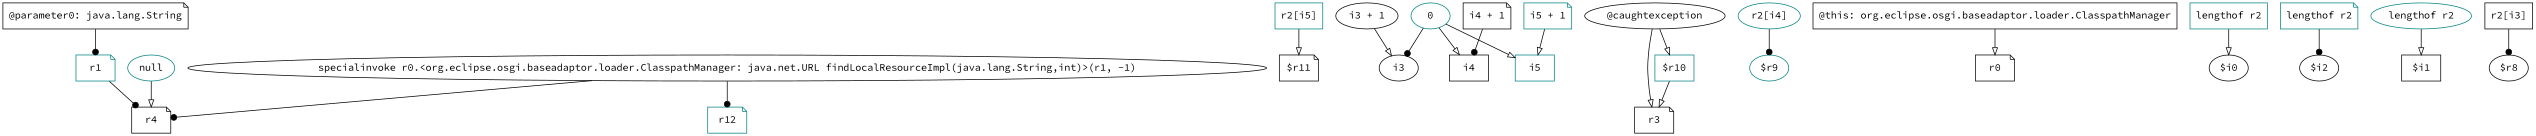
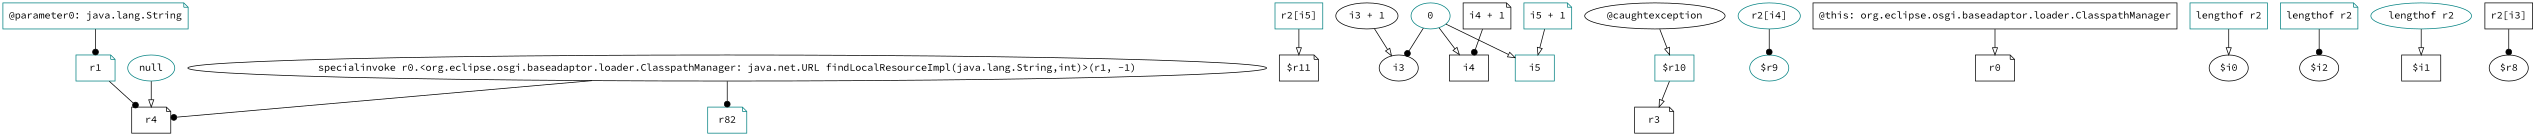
  digraph {
    fontname="Source Code Pro"
    node [color=black fontname="Source Code Pro" shape=ellipse]
    edge [arrowhead=onormal fontname="Source Code Pro"]
-   n1 [label="@parameter0: java.lang.String" shape=note]
+   n1 [color=teal label="@parameter0: java.lang.String" shape=note]
    n2 [color=teal label=r1 shape=note]
    n3 [label=r4 shape=note]
    n4 [color=teal label=null]
-   n5 [color=teal label=r12 shape=note]
+   n5 [color=teal label=r82 shape=note]
    n6 [color=teal label="r2[i5]" shape=box]
    n7 [label="$r11" shape=note]
    n8 [label="i3 + 1"]
    n9 [label=i3]
    n10 [label="@caughtexception"]
    n11 [label=r3 shape=note]
    n12 [color=teal label="$r10" shape=box]
    n13 [color=teal label="r2[i4]"]
    n14 [color=teal label="$r9"]
    n15 [label="@this: org.eclipse.osgi.baseadaptor.loader.ClasspathManager" shape=box]
    n16 [label=r0 shape=note]
    n17 [color=teal label="lengthof r2" shape=box]
    n18 [label="$i0"]
    n19 [color=teal label="lengthof r2" shape=note]
    n20 [label="$i2"]
    n21 [label="specialinvoke r0.<org.eclipse.osgi.baseadaptor.loader.ClasspathManager: java.net.URL findLocalResourceImpl(java.lang.String,int)>(r1, -1)"]
    n22 [color=teal label=0]
    n23 [label=i4 shape=box]
    n24 [color=teal label=i5 shape=box]
    n25 [color=teal label="lengthof r2"]
    n26 [label="$i1" shape=box]
    n27 [color=teal label="i5 + 1" shape=note]
    n28 [label="i4 + 1" shape=note]
    n29 [label="r2[i3]" shape=box]
    n30 [label="$r8"]
    n1 -> n2 [arrowhead=dot]
    n2 -> n3 [arrowhead=dot]
    n4 -> n3
    n6 -> n7
    n8 -> n9
-   n10 -> n11
    n10 -> n12
    n12 -> n11
    n13 -> n14 [arrowhead=dot]
    n15 -> n16
    n17 -> n18
    n19 -> n20 [arrowhead=dot]
    n21 -> n3 [arrowhead=dot]
    n21 -> n5 [arrowhead=dot]
    n22 -> n9 [arrowhead=dot]
    n22 -> n23
    n22 -> n24
    n25 -> n26
    n27 -> n24
    n28 -> n23 [arrowhead=dot]
    n29 -> n30 [arrowhead=dot]
  }
